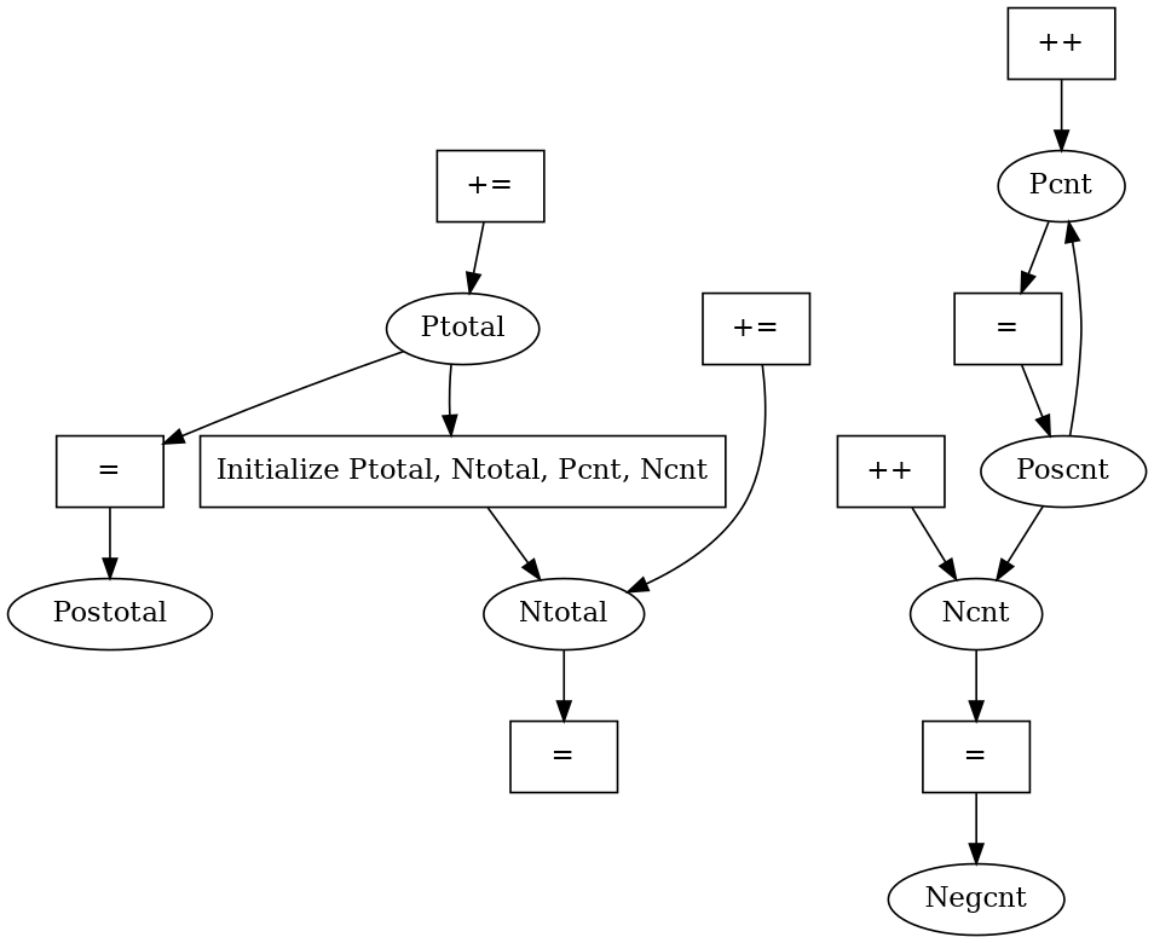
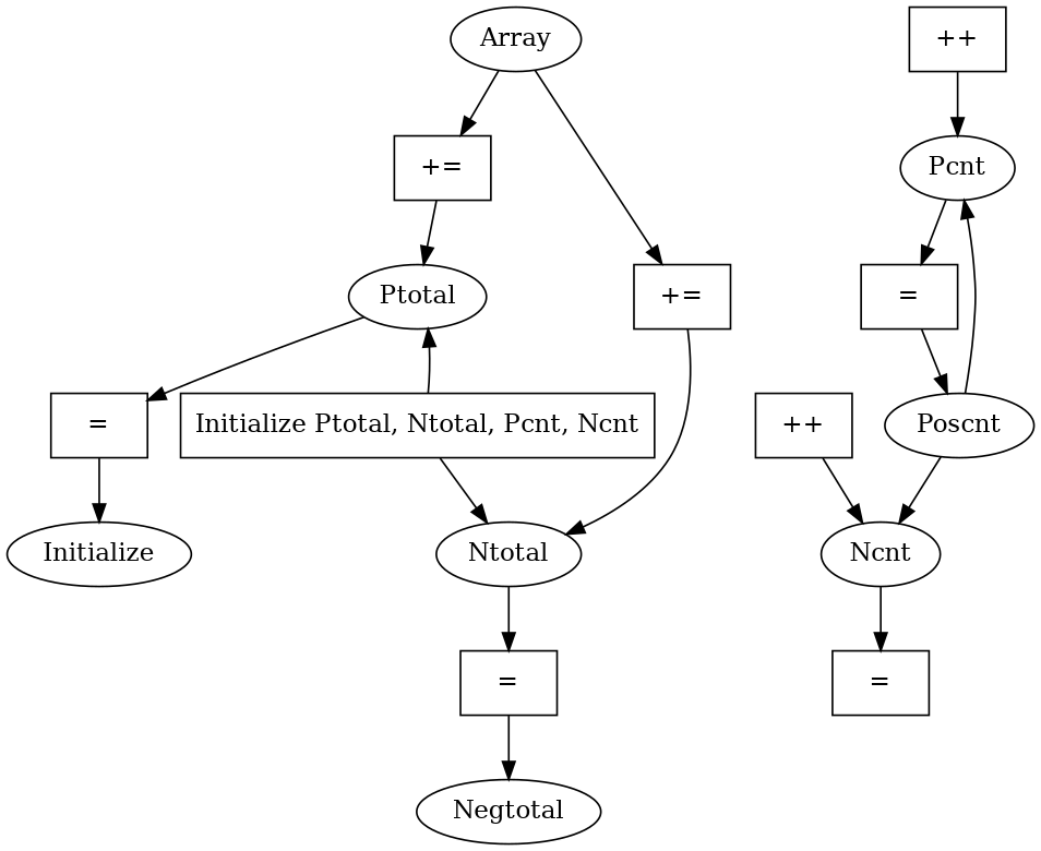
  digraph {
    node [shape=ellipse]
    n1 [label=Ptotal]
    n2 [label="=" shape=box]
-   n3 [label=Postotal]
+   n3 [label=Initialize]
    n4 [label=Ntotal]
    n5 [label="=" shape=box]
+   n6 [label=Negtotal]
    n7 [label=Pcnt]
    n8 [label="=" shape=box]
    n9 [label=Poscnt]
    n10 [label=Ncnt]
    n11 [label="=" shape=box]
-   n12 [label=Negcnt]
+   n13 [label=Array]
    n14 [label="+=" shape=box]
    n15 [label="+=" shape=box]
    n16 [label="Initialize Ptotal, Ntotal, Pcnt, Ncnt" shape=box]
    n17 [label="++" shape=box]
    n18 [label="++" shape=box]
    n1 -> n2
    n2 -> n3
    n4 -> n5
+   n5 -> n6
    n7 -> n8
    n8 -> n9
    n9 -> n7
    n9 -> n10
    n10 -> n11
-   n11 -> n12
+   n13 -> n14
+   n13 -> n15
    n14 -> n1
    n15 -> n4
-   n1 -> n16
+   n16 -> n1
    n16 -> n4
    n17 -> n7
    n18 -> n10
  }
